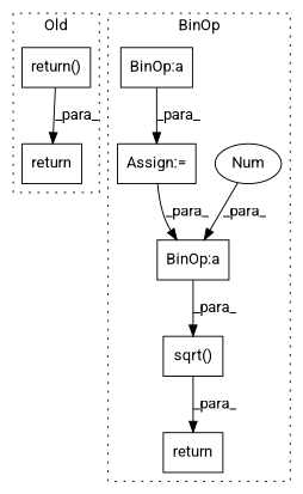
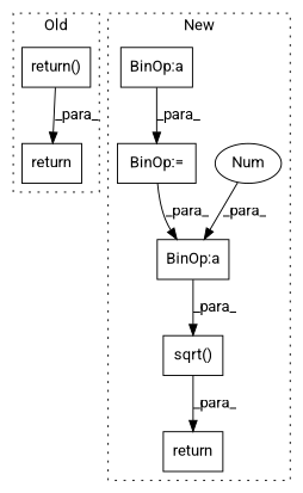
  digraph {
    fontname=Roboto
    node [a=75 fontname=Roboto l=3 shape=box]
    edge [fontname=Roboto]
    n1 [l="91,1" label="return()" s="146,238"]
    n2 [a=93 l=7 label=return s=139]
    n3 [l="11,1" label="sqrt()" s="241,298"]
    n4 [a=82 label="BinOp:a" s=291]
    n5 [a=76 l=4 label=Num s=294 shape=ellipse]
    n6 [a=82 label="BinOp:a" s=193]
-   n7 [a=68 label="Assign:=" s=187]
+   n7 [a=68 label="BinOp:=" s=187]
    n8 [a=93 l=7 label=return s=227]
    subgraph cluster_1 {
      label=Old
      style=dotted
      n1
      n2
    }
    subgraph cluster_2 {
-     label=BinOp
+     label=New
      style=dotted
      n3
      n4
      n5
      n6
      n7
      n8
    }
    n1 -> n2 [label=_para_]
    n3 -> n8 [label=_para_]
    n4 -> n3 [label=_para_]
    n5 -> n4 [label=_para_]
    n6 -> n7 [label=_para_]
    n7 -> n4 [label=_para_]
  }
